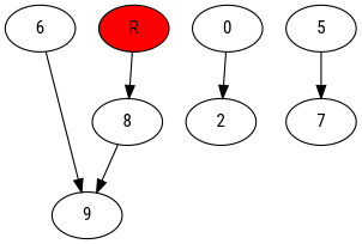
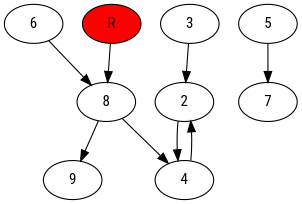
  digraph {
    fontname="Roboto Condensed"
    node [fontname="Roboto Condensed"]
    edge [fontname="Roboto Condensed"]
    2
-   3 [label=0]
+   4
+   3
    8
    n5 [label=9]
    5
    7
    6
    R [fillcolor="#ff0000" style=filled]
+   2 -> 4
+   4 -> 2
    3 -> 2
+   8 -> 4
    8 -> n5
    5 -> 7
-   6 -> n5
+   6 -> 8
    R -> 8
  }
